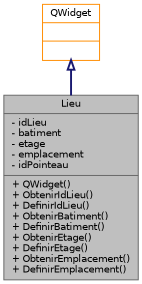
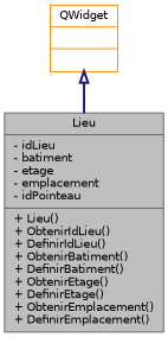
  digraph {
    node [fontname=Helvetica fontsize=10 shape=record style=filled]
-   n1 [color=gray40 fillcolor=grey75 fontcolor=black height=0.2 label="{Lieu\n|- idLieu\l- batiment\l- etage\l- emplacement\l- idPointeau\l|+ QWidget()\l+ ObtenirIdLieu()\l+ DefinirIdLieu()\l+ ObtenirBatiment()\l+ DefinirBatiment()\l+ ObtenirEtage()\l+ DefinirEtage()\l+ ObtenirEmplacement()\l+ DefinirEmplacement()\l}" width=0.4]
+   n1 [color=gray40 fillcolor=grey75 fontcolor=black height=0.2 label="{Lieu\n|- idLieu\l- batiment\l- etage\l- emplacement\l- idPointeau\l|+ Lieu()\l+ ObtenirIdLieu()\l+ DefinirIdLieu()\l+ ObtenirBatiment()\l+ DefinirBatiment()\l+ ObtenirEtage()\l+ DefinirEtage()\l+ ObtenirEmplacement()\l+ DefinirEmplacement()\l}" width=0.4]
    n2 [color=darkorange fillcolor=white height=0.2 label="{QWidget\n||}" width=0.4]
    n2 -> n1 [arrowtail=onormal color=midnightblue dir=back fontname=Helvetica fontsize=10 labelfontname=Helvetica labelfontsize=10 style=bold]
  }
